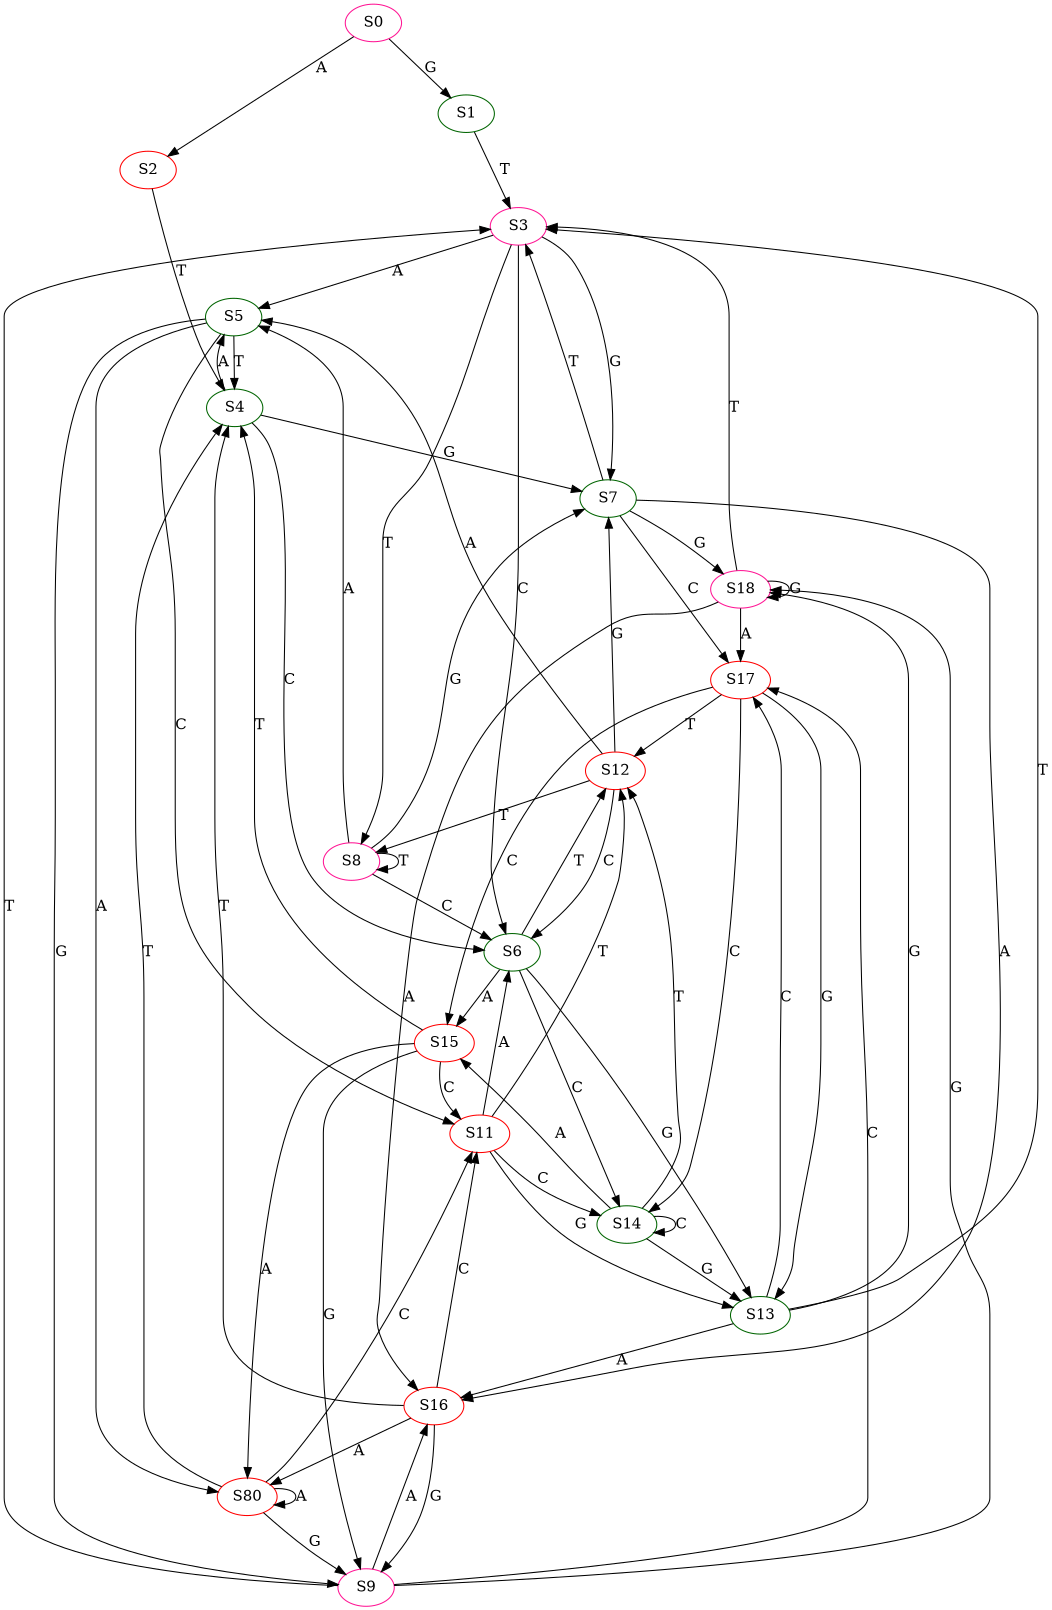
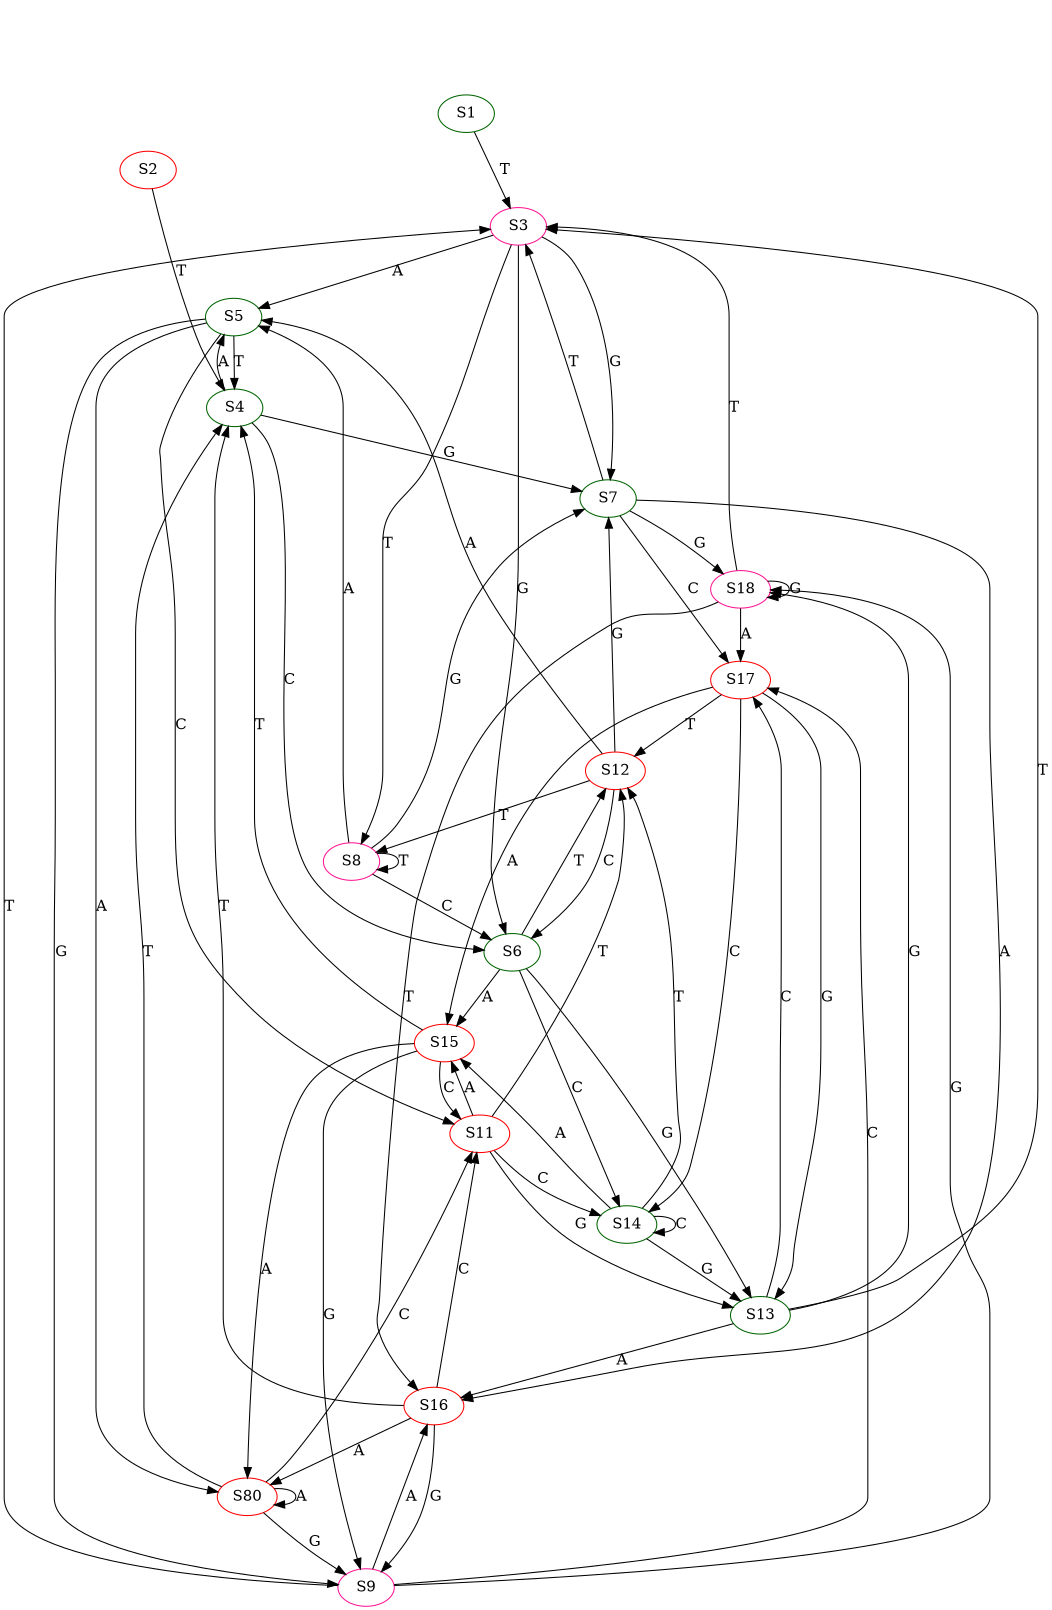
  strict digraph {
    node [color=darkgreen]
-   S0 [color=deeppink]
    S1
    S2 [color=red]
    S3 [color=deeppink]
    S4
    S5
    S6
    S7
    S8 [color=deeppink]
    S9 [color=deeppink]
    n11 [color=red label=S80]
    S11 [color=red]
    S12 [color=red]
    S13
    S14
    S15 [color=red]
    S16 [color=red]
    S17 [color=red]
    S18 [color=deeppink]
-   S0 -> S1 [label=G]
-   S0 -> S2 [label=A]
    S1 -> S3 [label=T]
    S2 -> S4 [label=T]
    S3 -> S5 [label=A]
-   S3 -> S6 [label=C]
+   S3 -> S6 [label=G]
    S3 -> S7 [label=G]
    S3 -> S8 [label=T]
    S4 -> S5 [label=A]
    S4 -> S6 [label=C]
    S4 -> S7 [label=G]
    S5 -> S4 [label=T]
    S5 -> S9 [label=G]
    S5 -> n11 [label=A]
    S5 -> S11 [label=C]
    S6 -> S12 [label=T]
    S6 -> S13 [label=G]
    S6 -> S14 [label=C]
    S6 -> S15 [label=A]
    S7 -> S3 [label=T]
    S7 -> S16 [label=A]
    S7 -> S17 [label=C]
    S7 -> S18 [label=G]
    S8 -> S5 [label=A]
    S8 -> S6 [label=C]
    S8 -> S7 [label=G]
    S8 -> S8 [label=T]
    S9 -> S3 [label=T]
    S9 -> S16 [label=A]
    S9 -> S17 [label=C]
    S9 -> S18 [label=G]
    n11 -> S4 [label=T]
    n11 -> S9 [label=G]
    n11 -> n11 [label=A]
    n11 -> S11 [label=C]
    S11 -> S12 [label=T]
    S11 -> S13 [label=G]
    S11 -> S14 [label=C]
-   S11 -> S6 [label=A]
+   S11 -> S15 [label=A]
    S12 -> S5 [label=A]
    S12 -> S6 [label=C]
    S12 -> S7 [label=G]
    S12 -> S8 [label=T]
    S13 -> S3 [label=T]
    S13 -> S16 [label=A]
    S13 -> S17 [label=C]
    S13 -> S18 [label=G]
    S14 -> S12 [label=T]
    S14 -> S13 [label=G]
    S14 -> S14 [label=C]
    S14 -> S15 [label=A]
    S15 -> S4 [label=T]
    S15 -> S9 [label=G]
    S15 -> n11 [label=A]
    S15 -> S11 [label=C]
    S16 -> S4 [label=T]
    S16 -> S9 [label=G]
    S16 -> n11 [label=A]
    S16 -> S11 [label=C]
    S17 -> S12 [label=T]
    S17 -> S13 [label=G]
    S17 -> S14 [label=C]
-   S17 -> S15 [label=C]
+   S17 -> S15 [label=A]
    S18 -> S3 [label=T]
-   S18 -> S16 [label=A]
+   S18 -> S16 [label=T]
    S18 -> S17 [label=A]
    S18 -> S18 [label=G]
  }
